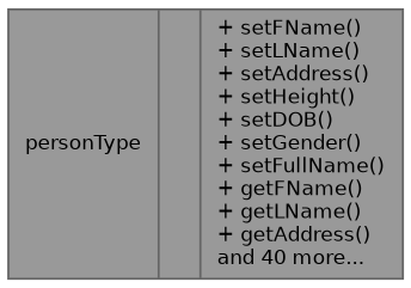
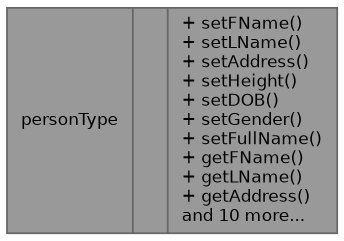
  digraph {
    rankdir=LR
-   n1 [color=gray40 fillcolor=grey60 fontcolor=black fontname=Helvetica fontsize=10 height=0.2 label="{personType\n||+ setFName()\l+ setLName()\l+ setAddress()\l+ setHeight()\l+ setDOB()\l+ setGender()\l+ setFullName()\l+ getFName()\l+ getLName()\l+ getAddress()\land 40 more...\l}" shape=record style=filled width=0.4]
+   n1 [color=gray40 fillcolor=grey60 fontcolor=black fontname=Helvetica fontsize=10 height=0.2 label="{personType\n||+ setFName()\l+ setLName()\l+ setAddress()\l+ setHeight()\l+ setDOB()\l+ setGender()\l+ setFullName()\l+ getFName()\l+ getLName()\l+ getAddress()\land 10 more...\l}" shape=record style=filled width=0.4]
  }
